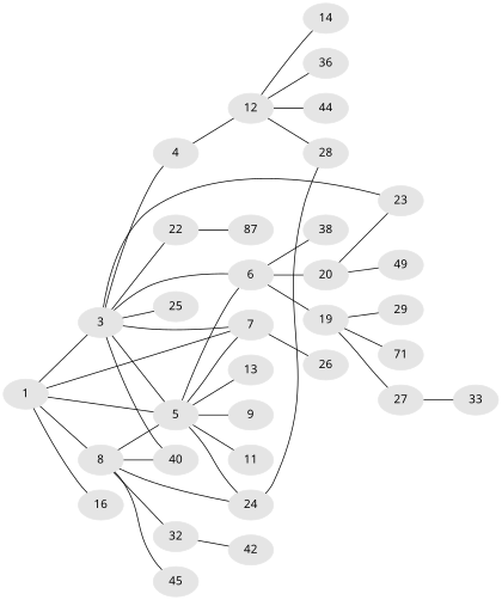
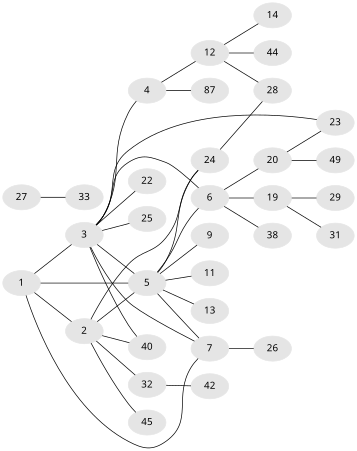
  graph {
    fontname="Noto Sans"
    rankdir=LR
    node [color=gray90 fontname="Noto Sans" style=filled]
    edge [fontname="Noto Sans"]
    1 [super="+21"]
-   2 [super="+35" label=8]
+   2 [super="+35"]
    3 [super="+8"]
    5 [super="+10"]
    7 [super="+15"]
-   16
    24 [super="+43"]
    n8 [label=32]
    40
    45
    4 [super="+17"]
    6 [super="+32"]
    22
    23
    25
    9
    11
    13
    26
    28 [super="+48"]
    42
    12 [super="+41"]
    n23 [label=87]
    19 [super="+47"]
    20 [super="+46"]
    38
    14
-   36
    44
    27 [super="+30"]
    29
-   31 [label=71]
+   31
    49
    33
    1 -- 2
    1 -- 3 [weight=2]
    1 -- 5
    1 -- 7
-   1 -- 16
    2 -- 5
    2 -- 24
    2 -- n8
    2 -- 40
    2 -- 45
    3 -- 5 [weight=2]
    3 -- 7
    3 -- 40
    3 -- 4 [weight=2]
    3 -- 6
    3 -- 22
    3 -- 23
    3 -- 25
    5 -- 7
    5 -- 24
    5 -- 6
    5 -- 9
    5 -- 11
    5 -- 13
    7 -- 26
    24 -- 28
    n8 -- 42
    4 -- 12
-   22 -- n23
+   4 -- n23
    6 -- 19
    6 -- 20
    6 -- 38
    12 -- 28
    12 -- 14
-   12 -- 36
    12 -- 44
-   19 -- 27
    19 -- 29
    19 -- 31
    20 -- 23
    20 -- 49
    27 -- 33
  }
